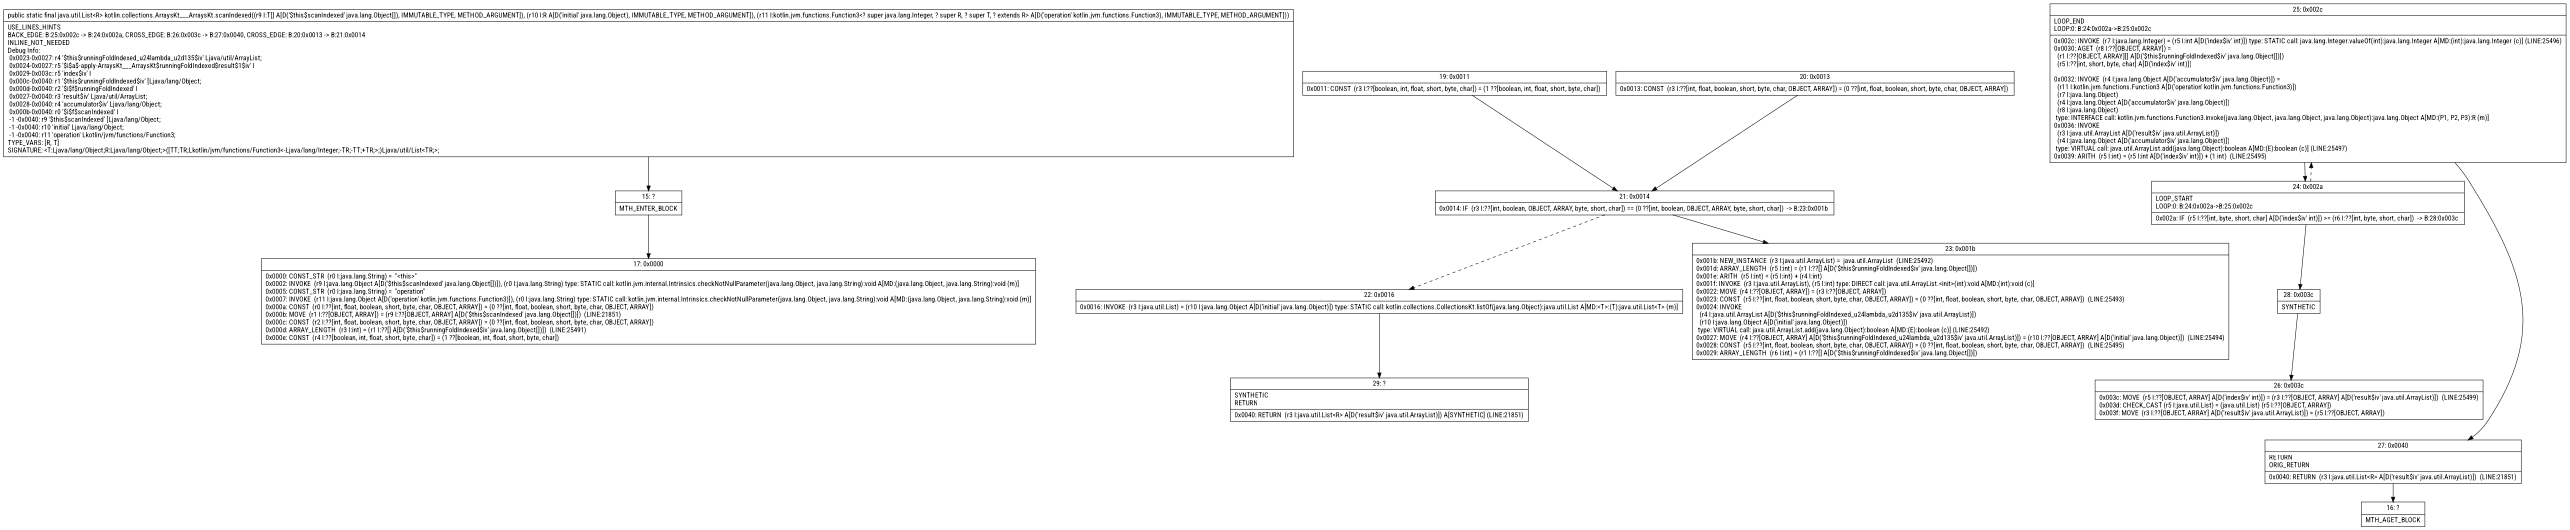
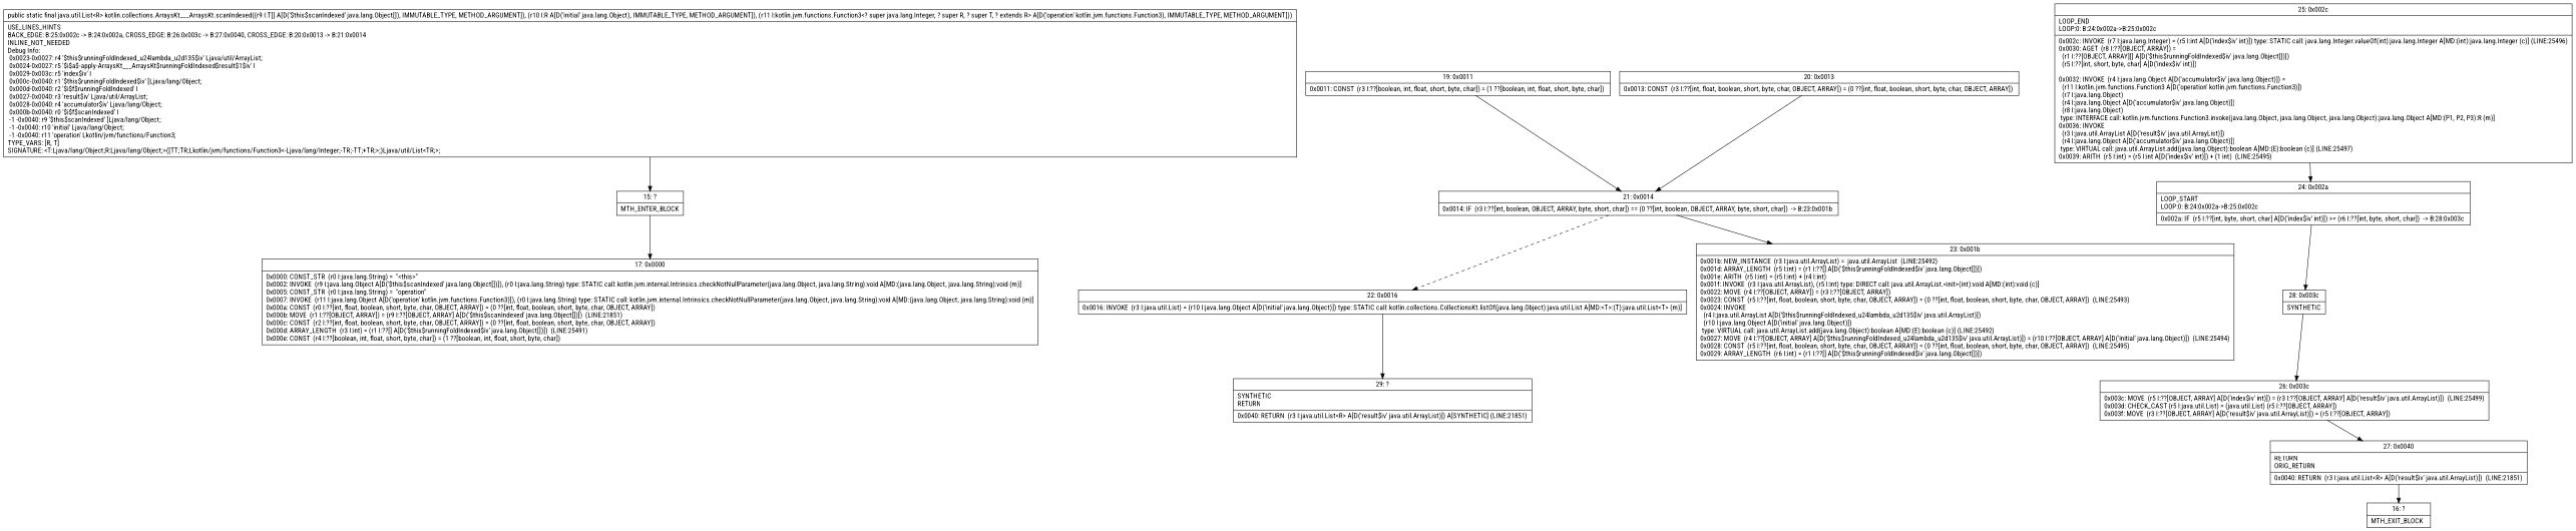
  digraph {
    fontname="Roboto Condensed"
    node [fontname="Roboto Condensed" shape=record]
    edge [fontname="Roboto Condensed"]
    n1 [label="{15\:\ ?|MTH_ENTER_BLOCK\l}"]
    n2 [label="{17\:\ 0x0000|0x0000: CONST_STR  (r0 I:java.lang.String) =  \"\<this\>\" \l0x0002: INVOKE  (r9 I:java.lang.Object A[D('$this$scanIndexed' java.lang.Object[])]), (r0 I:java.lang.String) type: STATIC call: kotlin.jvm.internal.Intrinsics.checkNotNullParameter(java.lang.Object, java.lang.String):void A[MD:(java.lang.Object, java.lang.String):void (m)]\l0x0005: CONST_STR  (r0 I:java.lang.String) =  \"operation\" \l0x0007: INVOKE  (r11 I:java.lang.Object A[D('operation' kotlin.jvm.functions.Function3)]), (r0 I:java.lang.String) type: STATIC call: kotlin.jvm.internal.Intrinsics.checkNotNullParameter(java.lang.Object, java.lang.String):void A[MD:(java.lang.Object, java.lang.String):void (m)]\l0x000a: CONST  (r0 I:??[int, float, boolean, short, byte, char, OBJECT, ARRAY]) = (0 ??[int, float, boolean, short, byte, char, OBJECT, ARRAY]) \l0x000b: MOVE  (r1 I:??[OBJECT, ARRAY]) = (r9 I:??[OBJECT, ARRAY] A[D('$this$scanIndexed' java.lang.Object[])])  (LINE:21851)\l0x000c: CONST  (r2 I:??[int, float, boolean, short, byte, char, OBJECT, ARRAY]) = (0 ??[int, float, boolean, short, byte, char, OBJECT, ARRAY]) \l0x000d: ARRAY_LENGTH  (r3 I:int) = (r1 I:??[] A[D('$this$runningFoldIndexed$iv' java.lang.Object[])])  (LINE:25491)\l0x000e: CONST  (r4 I:??[boolean, int, float, short, byte, char]) = (1 ??[boolean, int, float, short, byte, char]) \l}"]
    n3 [label="{19\:\ 0x0011|0x0011: CONST  (r3 I:??[boolean, int, float, short, byte, char]) = (1 ??[boolean, int, float, short, byte, char]) \l}"]
    n4 [label="{21\:\ 0x0014|0x0014: IF  (r3 I:??[int, boolean, OBJECT, ARRAY, byte, short, char]) == (0 ??[int, boolean, OBJECT, ARRAY, byte, short, char])  \-\> B:23:0x001b \l}"]
    n5 [label="{20\:\ 0x0013|0x0013: CONST  (r3 I:??[int, float, boolean, short, byte, char, OBJECT, ARRAY]) = (0 ??[int, float, boolean, short, byte, char, OBJECT, ARRAY]) \l}"]
    n6 [label="{22\:\ 0x0016|0x0016: INVOKE  (r3 I:java.util.List) = (r10 I:java.lang.Object A[D('initial' java.lang.Object)]) type: STATIC call: kotlin.collections.CollectionsKt.listOf(java.lang.Object):java.util.List A[MD:\<T\>:(T):java.util.List\<T\> (m)]\l}"]
    n7 [label="{23\:\ 0x001b|0x001b: NEW_INSTANCE  (r3 I:java.util.ArrayList) =  java.util.ArrayList  (LINE:25492)\l0x001d: ARRAY_LENGTH  (r5 I:int) = (r1 I:??[] A[D('$this$runningFoldIndexed$iv' java.lang.Object[])]) \l0x001e: ARITH  (r5 I:int) = (r5 I:int) + (r4 I:int) \l0x001f: INVOKE  (r3 I:java.util.ArrayList), (r5 I:int) type: DIRECT call: java.util.ArrayList.\<init\>(int):void A[MD:(int):void (c)]\l0x0022: MOVE  (r4 I:??[OBJECT, ARRAY]) = (r3 I:??[OBJECT, ARRAY]) \l0x0023: CONST  (r5 I:??[int, float, boolean, short, byte, char, OBJECT, ARRAY]) = (0 ??[int, float, boolean, short, byte, char, OBJECT, ARRAY])  (LINE:25493)\l0x0024: INVOKE  \l  (r4 I:java.util.ArrayList A[D('$this$runningFoldIndexed_u24lambda_u2d135$iv' java.util.ArrayList)])\l  (r10 I:java.lang.Object A[D('initial' java.lang.Object)])\l type: VIRTUAL call: java.util.ArrayList.add(java.lang.Object):boolean A[MD:(E):boolean (c)] (LINE:25492)\l0x0027: MOVE  (r4 I:??[OBJECT, ARRAY] A[D('$this$runningFoldIndexed_u24lambda_u2d135$iv' java.util.ArrayList)]) = (r10 I:??[OBJECT, ARRAY] A[D('initial' java.lang.Object)])  (LINE:25494)\l0x0028: CONST  (r5 I:??[int, float, boolean, short, byte, char, OBJECT, ARRAY]) = (0 ??[int, float, boolean, short, byte, char, OBJECT, ARRAY])  (LINE:25495)\l0x0029: ARRAY_LENGTH  (r6 I:int) = (r1 I:??[] A[D('$this$runningFoldIndexed$iv' java.lang.Object[])]) \l}"]
    n8 [label="{29\:\ ?|SYNTHETIC\lRETURN\l|0x0040: RETURN  (r3 I:java.util.List\<R\> A[D('result$iv' java.util.ArrayList)]) A[SYNTHETIC] (LINE:21851)\l}"]
-   n9 [label="{16\:\ ?|MTH_AGET_BLOCK\l}"]
+   n9 [label="{16\:\ ?|MTH_EXIT_BLOCK\l}"]
    n10 [label="{24\:\ 0x002a|LOOP_START\lLOOP:0: B:24:0x002a\-\>B:25:0x002c\l|0x002a: IF  (r5 I:??[int, byte, short, char] A[D('index$iv' int)]) \>= (r6 I:??[int, byte, short, char])  \-\> B:28:0x003c \l}"]
    n11 [label="{25\:\ 0x002c|LOOP_END\lLOOP:0: B:24:0x002a\-\>B:25:0x002c\l|0x002c: INVOKE  (r7 I:java.lang.Integer) = (r5 I:int A[D('index$iv' int)]) type: STATIC call: java.lang.Integer.valueOf(int):java.lang.Integer A[MD:(int):java.lang.Integer (c)] (LINE:25496)\l0x0030: AGET  (r8 I:??[OBJECT, ARRAY]) = \l  (r1 I:??[OBJECT, ARRAY][] A[D('$this$runningFoldIndexed$iv' java.lang.Object[])])\l  (r5 I:??[int, short, byte, char] A[D('index$iv' int)])\l \l0x0032: INVOKE  (r4 I:java.lang.Object A[D('accumulator$iv' java.lang.Object)]) = \l  (r11 I:kotlin.jvm.functions.Function3 A[D('operation' kotlin.jvm.functions.Function3)])\l  (r7 I:java.lang.Object)\l  (r4 I:java.lang.Object A[D('accumulator$iv' java.lang.Object)])\l  (r8 I:java.lang.Object)\l type: INTERFACE call: kotlin.jvm.functions.Function3.invoke(java.lang.Object, java.lang.Object, java.lang.Object):java.lang.Object A[MD:(P1, P2, P3):R (m)]\l0x0036: INVOKE  \l  (r3 I:java.util.ArrayList A[D('result$iv' java.util.ArrayList)])\l  (r4 I:java.lang.Object A[D('accumulator$iv' java.lang.Object)])\l type: VIRTUAL call: java.util.ArrayList.add(java.lang.Object):boolean A[MD:(E):boolean (c)] (LINE:25497)\l0x0039: ARITH  (r5 I:int) = (r5 I:int A[D('index$iv' int)]) + (1 int)  (LINE:25495)\l}"]
    n12 [label="{28\:\ 0x003c|SYNTHETIC\l}"]
    n13 [label="{26\:\ 0x003c|0x003c: MOVE  (r5 I:??[OBJECT, ARRAY] A[D('index$iv' int)]) = (r3 I:??[OBJECT, ARRAY] A[D('result$iv' java.util.ArrayList)])  (LINE:25499)\l0x003d: CHECK_CAST (r5 I:java.util.List) = (java.util.List) (r5 I:??[OBJECT, ARRAY]) \l0x003f: MOVE  (r3 I:??[OBJECT, ARRAY] A[D('result$iv' java.util.ArrayList)]) = (r5 I:??[OBJECT, ARRAY]) \l}"]
    n14 [label="{27\:\ 0x0040|RETURN\lORIG_RETURN\l|0x0040: RETURN  (r3 I:java.util.List\<R\> A[D('result$iv' java.util.ArrayList)])  (LINE:21851)\l}"]
    n15 [label="{public static final java.util.List\<R\> kotlin.collections.ArraysKt___ArraysKt.scanIndexed((r9 I:T[] A[D('$this$scanIndexed' java.lang.Object[]), IMMUTABLE_TYPE, METHOD_ARGUMENT]), (r10 I:R A[D('initial' java.lang.Object), IMMUTABLE_TYPE, METHOD_ARGUMENT]), (r11 I:kotlin.jvm.functions.Function3\<? super java.lang.Integer, ? super R, ? super T, ? extends R\> A[D('operation' kotlin.jvm.functions.Function3), IMMUTABLE_TYPE, METHOD_ARGUMENT]))  | USE_LINES_HINTS\lBACK_EDGE: B:25:0x002c \-\> B:24:0x002a, CROSS_EDGE: B:26:0x003c \-\> B:27:0x0040, CROSS_EDGE: B:20:0x0013 \-\> B:21:0x0014\lINLINE_NOT_NEEDED\lDebug Info:\l  0x0023\-0x0027: r4 '$this$runningFoldIndexed_u24lambda_u2d135$iv' Ljava\/util\/ArrayList;\l  0x0024\-0x0027: r5 '$i$a$\-apply\-ArraysKt___ArraysKt$runningFoldIndexed$result$1$iv' I\l  0x0029\-0x003c: r5 'index$iv' I\l  0x000c\-0x0040: r1 '$this$runningFoldIndexed$iv' [Ljava\/lang\/Object;\l  0x000d\-0x0040: r2 '$i$f$runningFoldIndexed' I\l  0x0027\-0x0040: r3 'result$iv' Ljava\/util\/ArrayList;\l  0x0028\-0x0040: r4 'accumulator$iv' Ljava\/lang\/Object;\l  0x000b\-0x0040: r0 '$i$f$scanIndexed' I\l  \-1 \-0x0040: r9 '$this$scanIndexed' [Ljava\/lang\/Object;\l  \-1 \-0x0040: r10 'initial' Ljava\/lang\/Object;\l  \-1 \-0x0040: r11 'operation' Lkotlin\/jvm\/functions\/Function3;\lTYPE_VARS: [R, T]\lSIGNATURE: \<T:Ljava\/lang\/Object;R:Ljava\/lang\/Object;\>([TT;TR;Lkotlin\/jvm\/functions\/Function3\<\-Ljava\/lang\/Integer;\-TR;\-TT;+TR;\>;)Ljava\/util\/List\<TR;\>;\l}"]
    n1 -> n2
    n3 -> n4
    n4 -> n6 [style=dashed]
    n4 -> n7
    n5 -> n4
    n6 -> n8
-   n10 -> n11 [style=dashed]
    n10 -> n12
    n11 -> n10
    n12 -> n13
-   n11 -> n14
+   n13 -> n14
    n14 -> n9
    n15 -> n1
  }
